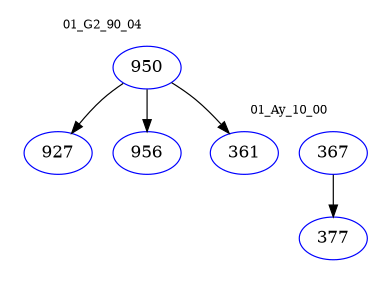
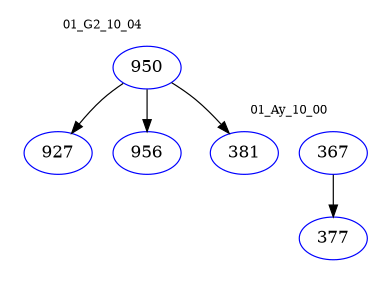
  digraph {
    node [color=blue]
    edge [color=black]
    n1 [label=367]
-   n2 [label=361]
+   n2 [label=381]
    n3 [label=377]
    n4 [label=950]
    n5 [label=927]
    n6 [label=956]
    subgraph cluster_1 {
      color=white
      fontsize=10
      label="01_Ay_10_00"
      n1
      n2
      n3
    }
    subgraph cluster_2 {
      color=white
      fontsize=10
-     label="01_G2_90_04"
+     label="01_G2_10_04"
      n4
      n5
      n6
    }
    n1 -> n3
    n4 -> n2
    n4 -> n5
    n4 -> n6
  }
